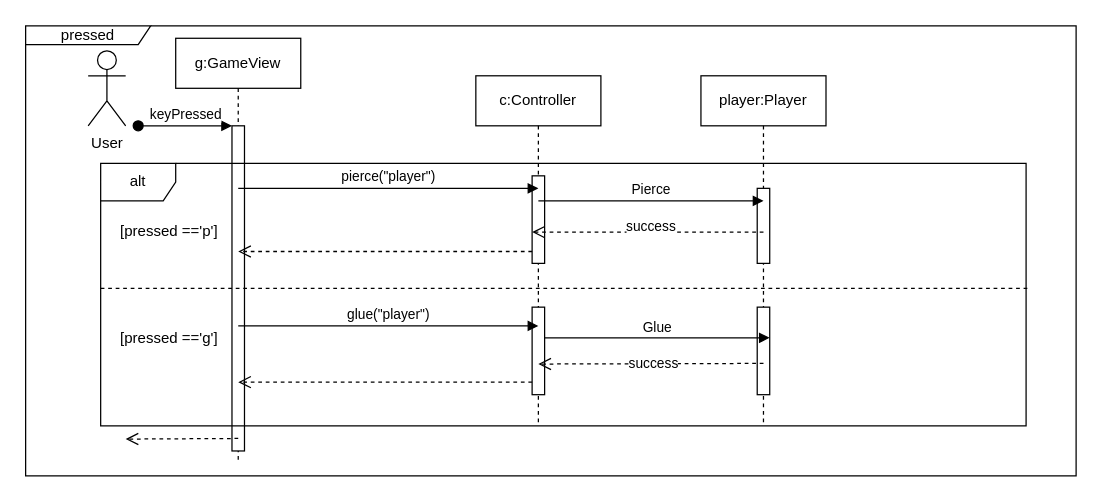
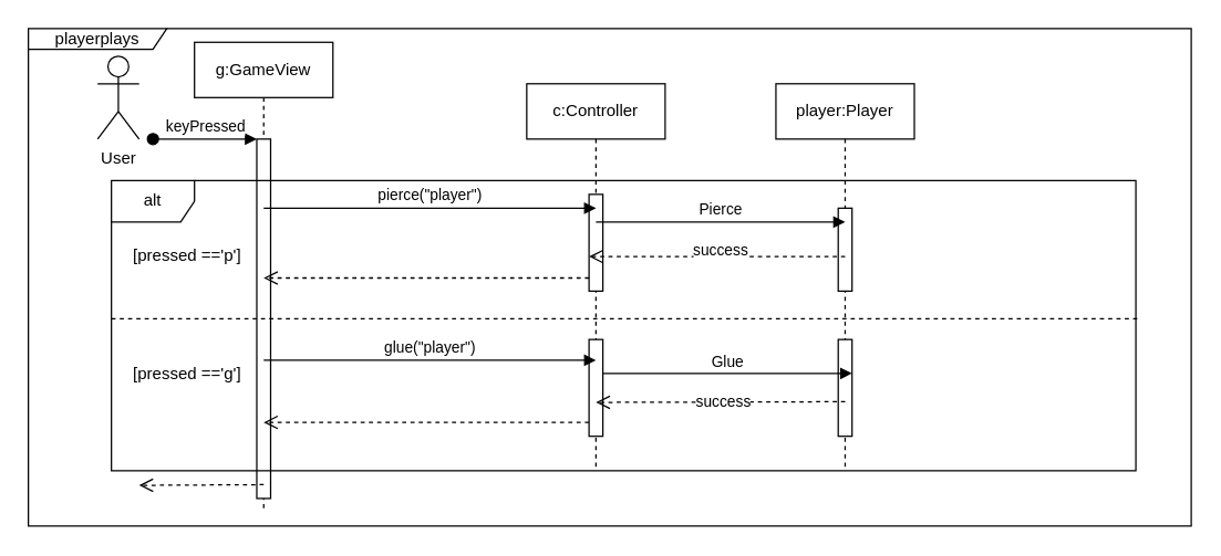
  <mxCell id="0" />
  <mxCell id="1" parent="0" />
  <mxCell id="2" value="g:GameView" style="shape=umlLifeline;perimeter=lifelinePerimeter;whiteSpace=wrap;html=1;container=0;dropTarget=0;collapsible=0;recursiveResize=0;outlineConnect=0;portConstraint=eastwest;newEdgeStyle={&quot;edgeStyle&quot;:&quot;elbowEdgeStyle&quot;,&quot;elbow&quot;:&quot;vertical&quot;,&quot;curved&quot;:0,&quot;rounded&quot;:0};" parent="1" vertex="1"><mxGeometry x="140" y="30" width="100" height="340" as="geometry" /></mxCell>
  <mxCell id="3" value="" style="html=1;points=[];perimeter=orthogonalPerimeter;outlineConnect=0;targetShapes=umlLifeline;portConstraint=eastwest;newEdgeStyle={&quot;edgeStyle&quot;:&quot;elbowEdgeStyle&quot;,&quot;elbow&quot;:&quot;vertical&quot;,&quot;curved&quot;:0,&quot;rounded&quot;:0};" parent="2" vertex="1"><mxGeometry x="45" y="70" width="10" height="260" as="geometry" /></mxCell>
  <mxCell id="4" value="keyPressed" style="html=1;verticalAlign=bottom;startArrow=oval;endArrow=block;startSize=8;edgeStyle=elbowEdgeStyle;elbow=vertical;curved=0;rounded=0;" parent="2" target="3" edge="1"><mxGeometry relative="1" as="geometry"><mxPoint x="-30" y="70" as="sourcePoint" /></mxGeometry></mxCell>
  <mxCell id="5" value="c:Controller" style="shape=umlLifeline;perimeter=lifelinePerimeter;whiteSpace=wrap;html=1;container=0;dropTarget=0;collapsible=0;recursiveResize=0;outlineConnect=0;portConstraint=eastwest;newEdgeStyle={&quot;edgeStyle&quot;:&quot;elbowEdgeStyle&quot;,&quot;elbow&quot;:&quot;vertical&quot;,&quot;curved&quot;:0,&quot;rounded&quot;:0};" parent="1" vertex="1"><mxGeometry x="380" y="60" width="100" height="280" as="geometry" /></mxCell>
  <mxCell id="6" value="" style="html=1;points=[];perimeter=orthogonalPerimeter;outlineConnect=0;targetShapes=umlLifeline;portConstraint=eastwest;newEdgeStyle={&quot;edgeStyle&quot;:&quot;elbowEdgeStyle&quot;,&quot;elbow&quot;:&quot;vertical&quot;,&quot;curved&quot;:0,&quot;rounded&quot;:0};" parent="5" vertex="1"><mxGeometry x="45" y="80" width="10" height="70" as="geometry" /></mxCell>
  <mxCell id="7" value="player:Player" style="shape=umlLifeline;perimeter=lifelinePerimeter;whiteSpace=wrap;html=1;container=0;dropTarget=0;collapsible=0;recursiveResize=0;outlineConnect=0;portConstraint=eastwest;newEdgeStyle={&quot;edgeStyle&quot;:&quot;elbowEdgeStyle&quot;,&quot;elbow&quot;:&quot;vertical&quot;,&quot;curved&quot;:0,&quot;rounded&quot;:0};" parent="1" vertex="1"><mxGeometry x="560" y="60" width="100" height="280" as="geometry" /></mxCell>
  <mxCell id="8" value="" style="html=1;points=[];perimeter=orthogonalPerimeter;outlineConnect=0;targetShapes=umlLifeline;portConstraint=eastwest;newEdgeStyle={&quot;edgeStyle&quot;:&quot;elbowEdgeStyle&quot;,&quot;elbow&quot;:&quot;vertical&quot;,&quot;curved&quot;:0,&quot;rounded&quot;:0};" parent="7" vertex="1"><mxGeometry x="45" y="90" width="10" height="60" as="geometry" /></mxCell>
  <mxCell id="9" value="alt" style="shape=umlFrame;whiteSpace=wrap;html=1;pointerEvents=0;" parent="1" vertex="1"><mxGeometry x="80" y="130" width="740" height="210" as="geometry" /></mxCell>
  <mxCell id="10" value="User" style="shape=umlActor;verticalLabelPosition=bottom;verticalAlign=top;html=1;outlineConnect=0;" parent="1" vertex="1"><mxGeometry x="70" y="40" width="30" height="60" as="geometry" /></mxCell>
  <mxCell id="11" value="" style="html=1;verticalAlign=bottom;endArrow=open;dashed=1;endSize=8;edgeStyle=elbowEdgeStyle;elbow=vertical;curved=0;rounded=0;" parent="1" edge="1"><mxGeometry relative="1" as="geometry"><mxPoint y="350" as="targetPoint" x="100" /><Array as="points"><mxPoint x="210" y="350.5" /><mxPoint x="170" y="350.5" /></Array><mxPoint x="190" y="350" as="sourcePoint" /></mxGeometry></mxCell>
  <mxCell id="12" value="&lt;br&gt;" style="edgeLabel;html=1;align=center;verticalAlign=middle;resizable=0;points=[];" parent="11" vertex="1" connectable="0"><mxGeometry x="-0.153" y="-4" relative="1" as="geometry"><mxPoint x="-12" y="4" as="offset" /></mxGeometry></mxCell>
  <mxCell id="13" value="" style="endArrow=none;dashed=1;html=1;rounded=0;entryX=1.002;entryY=0.287;entryDx=0;entryDy=0;entryPerimeter=0;" parent="1" edge="1"><mxGeometry width="50" height="50" relative="1" as="geometry"><mxPoint x="80" y="230" as="sourcePoint" /><mxPoint x="821" y="230" as="targetPoint" /><Array as="points" /></mxGeometry></mxCell>
  <mxCell id="14" value="[pressed =='p']" style="text;html=1;strokeColor=none;fillColor=none;align=center;verticalAlign=middle;whiteSpace=wrap;rounded=0;" parent="1" vertex="1"><mxGeometry x="80" y="170" width="110" height="30" as="geometry" /></mxCell>
  <mxCell id="15" value="[pressed =='g']" style="text;html=1;strokeColor=none;fillColor=none;align=center;verticalAlign=middle;whiteSpace=wrap;rounded=0;" parent="1" vertex="1"><mxGeometry x="80" y="255" width="110" height="30" as="geometry" /></mxCell>
  <mxCell id="16" value="pierce(&quot;player&quot;)" style="html=1;verticalAlign=bottom;endArrow=block;edgeStyle=elbowEdgeStyle;elbow=vertical;curved=0;rounded=0;" parent="1" edge="1"><mxGeometry relative="1" as="geometry"><mxPoint x="190" y="150" as="sourcePoint" /><Array as="points"><mxPoint x="345" y="150" /><mxPoint x="405" y="160" /><mxPoint x="285" y="140" /></Array><mxPoint x="430" y="150" as="targetPoint" /></mxGeometry></mxCell>
  <mxCell id="17" value="Pierce" style="html=1;verticalAlign=bottom;endArrow=block;edgeStyle=elbowEdgeStyle;elbow=vertical;curved=0;rounded=0;" parent="1" edge="1"><mxGeometry relative="1" as="geometry"><mxPoint x="430" y="160" as="sourcePoint" /><Array as="points"><mxPoint x="585" y="160" /><mxPoint x="645" y="170" /><mxPoint x="525" y="150" /></Array><mxPoint x="610" y="160" as="targetPoint" /></mxGeometry></mxCell>
  <mxCell id="18" value="" style="html=1;verticalAlign=bottom;endArrow=open;dashed=1;endSize=8;edgeStyle=elbowEdgeStyle;elbow=vertical;curved=0;rounded=0;" parent="1" edge="1"><mxGeometry relative="1" as="geometry"><mxPoint x="190" y="200" as="targetPoint" /><Array as="points"><mxPoint x="300" y="200.5" /><mxPoint x="260" y="200.5" /></Array><mxPoint x="425" y="200.5" as="sourcePoint" /></mxGeometry></mxCell>
  <mxCell id="19" value="&lt;br&gt;" style="edgeLabel;html=1;align=center;verticalAlign=middle;resizable=0;points=[];" parent="18" vertex="1" connectable="0"><mxGeometry x="-0.153" y="-4" relative="1" as="geometry"><mxPoint x="-12" y="4" as="offset" /></mxGeometry></mxCell>
  <mxCell id="20" value="" style="html=1;verticalAlign=bottom;endArrow=open;dashed=1;endSize=8;edgeStyle=elbowEdgeStyle;elbow=vertical;curved=0;rounded=0;" parent="1" edge="1"><mxGeometry relative="1" as="geometry"><mxPoint x="425" y="184.5" as="targetPoint" /><Array as="points"><mxPoint x="535" y="185" /><mxPoint x="495" y="185" /></Array><mxPoint x="610" y="185" as="sourcePoint" /></mxGeometry></mxCell>
  <mxCell id="21" value="&lt;br&gt;" style="edgeLabel;html=1;align=center;verticalAlign=middle;resizable=0;points=[];" parent="20" vertex="1" connectable="0"><mxGeometry x="-0.153" y="-4" relative="1" as="geometry"><mxPoint x="-12" y="4" as="offset" /></mxGeometry></mxCell>
  <mxCell id="22" value="success" style="edgeLabel;html=1;align=center;verticalAlign=middle;resizable=0;points=[];" parent="20" vertex="1" connectable="0"><mxGeometry x="-0.021" y="-1" relative="1" as="geometry"><mxPoint y="-4" as="offset" /></mxGeometry></mxCell>
  <mxCell id="23" value="" style="html=1;points=[];perimeter=orthogonalPerimeter;outlineConnect=0;targetShapes=umlLifeline;portConstraint=eastwest;newEdgeStyle={&quot;edgeStyle&quot;:&quot;elbowEdgeStyle&quot;,&quot;elbow&quot;:&quot;vertical&quot;,&quot;curved&quot;:0,&quot;rounded&quot;:0};" parent="1" vertex="1"><mxGeometry x="425" y="245" width="10" height="70" as="geometry" /></mxCell>
  <mxCell id="24" value="" style="html=1;points=[];perimeter=orthogonalPerimeter;outlineConnect=0;targetShapes=umlLifeline;portConstraint=eastwest;newEdgeStyle={&quot;edgeStyle&quot;:&quot;elbowEdgeStyle&quot;,&quot;elbow&quot;:&quot;vertical&quot;,&quot;curved&quot;:0,&quot;rounded&quot;:0};" parent="1" vertex="1"><mxGeometry x="605" y="245" width="10" height="70" as="geometry" /></mxCell>
  <mxCell id="25" value="glue(&quot;player&quot;)" style="html=1;verticalAlign=bottom;endArrow=block;edgeStyle=elbowEdgeStyle;elbow=vertical;curved=0;rounded=0;" parent="1" edge="1"><mxGeometry relative="1" as="geometry"><mxPoint x="190" y="260" as="sourcePoint" /><Array as="points"><mxPoint x="345" y="260" /><mxPoint x="405" y="270" /><mxPoint x="285" y="250" /></Array><mxPoint x="430" y="260" as="targetPoint" /></mxGeometry></mxCell>
  <mxCell id="26" value="Glue" style="html=1;verticalAlign=bottom;endArrow=block;edgeStyle=elbowEdgeStyle;elbow=vertical;curved=0;rounded=0;" parent="1" edge="1"><mxGeometry relative="1" as="geometry"><mxPoint x="435" y="269.5" as="sourcePoint" /><Array as="points"><mxPoint x="590" y="269.5" /><mxPoint x="650" y="279.5" /><mxPoint x="530" y="259.5" /></Array><mxPoint x="615" y="269.5" as="targetPoint" /></mxGeometry></mxCell>
  <mxCell id="27" value="" style="html=1;verticalAlign=bottom;endArrow=open;dashed=1;endSize=8;edgeStyle=elbowEdgeStyle;elbow=vertical;curved=0;rounded=0;" parent="1" edge="1"><mxGeometry relative="1" as="geometry"><mxPoint x="430" y="290" as="targetPoint" /><Array as="points"><mxPoint x="540" y="290.5" /><mxPoint x="500" y="290.5" /></Array><mxPoint x="610" y="290" as="sourcePoint" /></mxGeometry></mxCell>
  <mxCell id="28" value="&lt;br&gt;" style="edgeLabel;html=1;align=center;verticalAlign=middle;resizable=0;points=[];" parent="27" vertex="1" connectable="0"><mxGeometry x="-0.153" y="-4" relative="1" as="geometry"><mxPoint x="-12" y="4" as="offset" /></mxGeometry></mxCell>
  <mxCell id="29" value="success" style="edgeLabel;html=1;align=center;verticalAlign=middle;resizable=0;points=[];" parent="27" vertex="1" connectable="0"><mxGeometry x="-0.021" y="-1" relative="1" as="geometry"><mxPoint as="offset" /></mxGeometry></mxCell>
  <mxCell id="30" value="" style="html=1;verticalAlign=bottom;endArrow=open;dashed=1;endSize=8;edgeStyle=elbowEdgeStyle;elbow=vertical;curved=0;rounded=0;" parent="1" edge="1"><mxGeometry relative="1" as="geometry"><mxPoint x="190" y="304.5" as="targetPoint" /><Array as="points"><mxPoint x="300" y="305" /><mxPoint x="260" y="305" /></Array><mxPoint x="425" y="305" as="sourcePoint" /></mxGeometry></mxCell>
  <mxCell id="31" value="&lt;br&gt;" style="edgeLabel;html=1;align=center;verticalAlign=middle;resizable=0;points=[];" parent="30" vertex="1" connectable="0"><mxGeometry x="-0.153" y="-4" relative="1" as="geometry"><mxPoint x="-12" y="4" as="offset" /></mxGeometry></mxCell>
- <mxCell id="32" value="pressed" style="shape=umlFrame;whiteSpace=wrap;html=1;pointerEvents=0;width=100;height=15;" vertex="1" parent="1"><mxGeometry x="20" width="840" height="360" as="geometry" y="20" /></mxCell>
+ <mxCell id="32" value="playerplays" style="shape=umlFrame;whiteSpace=wrap;html=1;pointerEvents=0;width=100;height=15;" vertex="1" parent="1"><mxGeometry x="20" width="840" height="360" as="geometry" y="20" /></mxCell>
